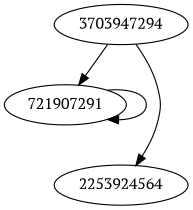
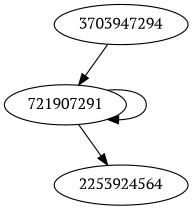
  digraph {
    fontname="PT Serif"
    node [fontname="PT Serif"]
    edge [fontname="PT Serif"]
    721907291
    2253924564
    n3 [label=3703947294]
    721907291 -> 721907291
-   n3 -> 2253924564
+   721907291 -> 2253924564
    n3 -> 721907291
  }
